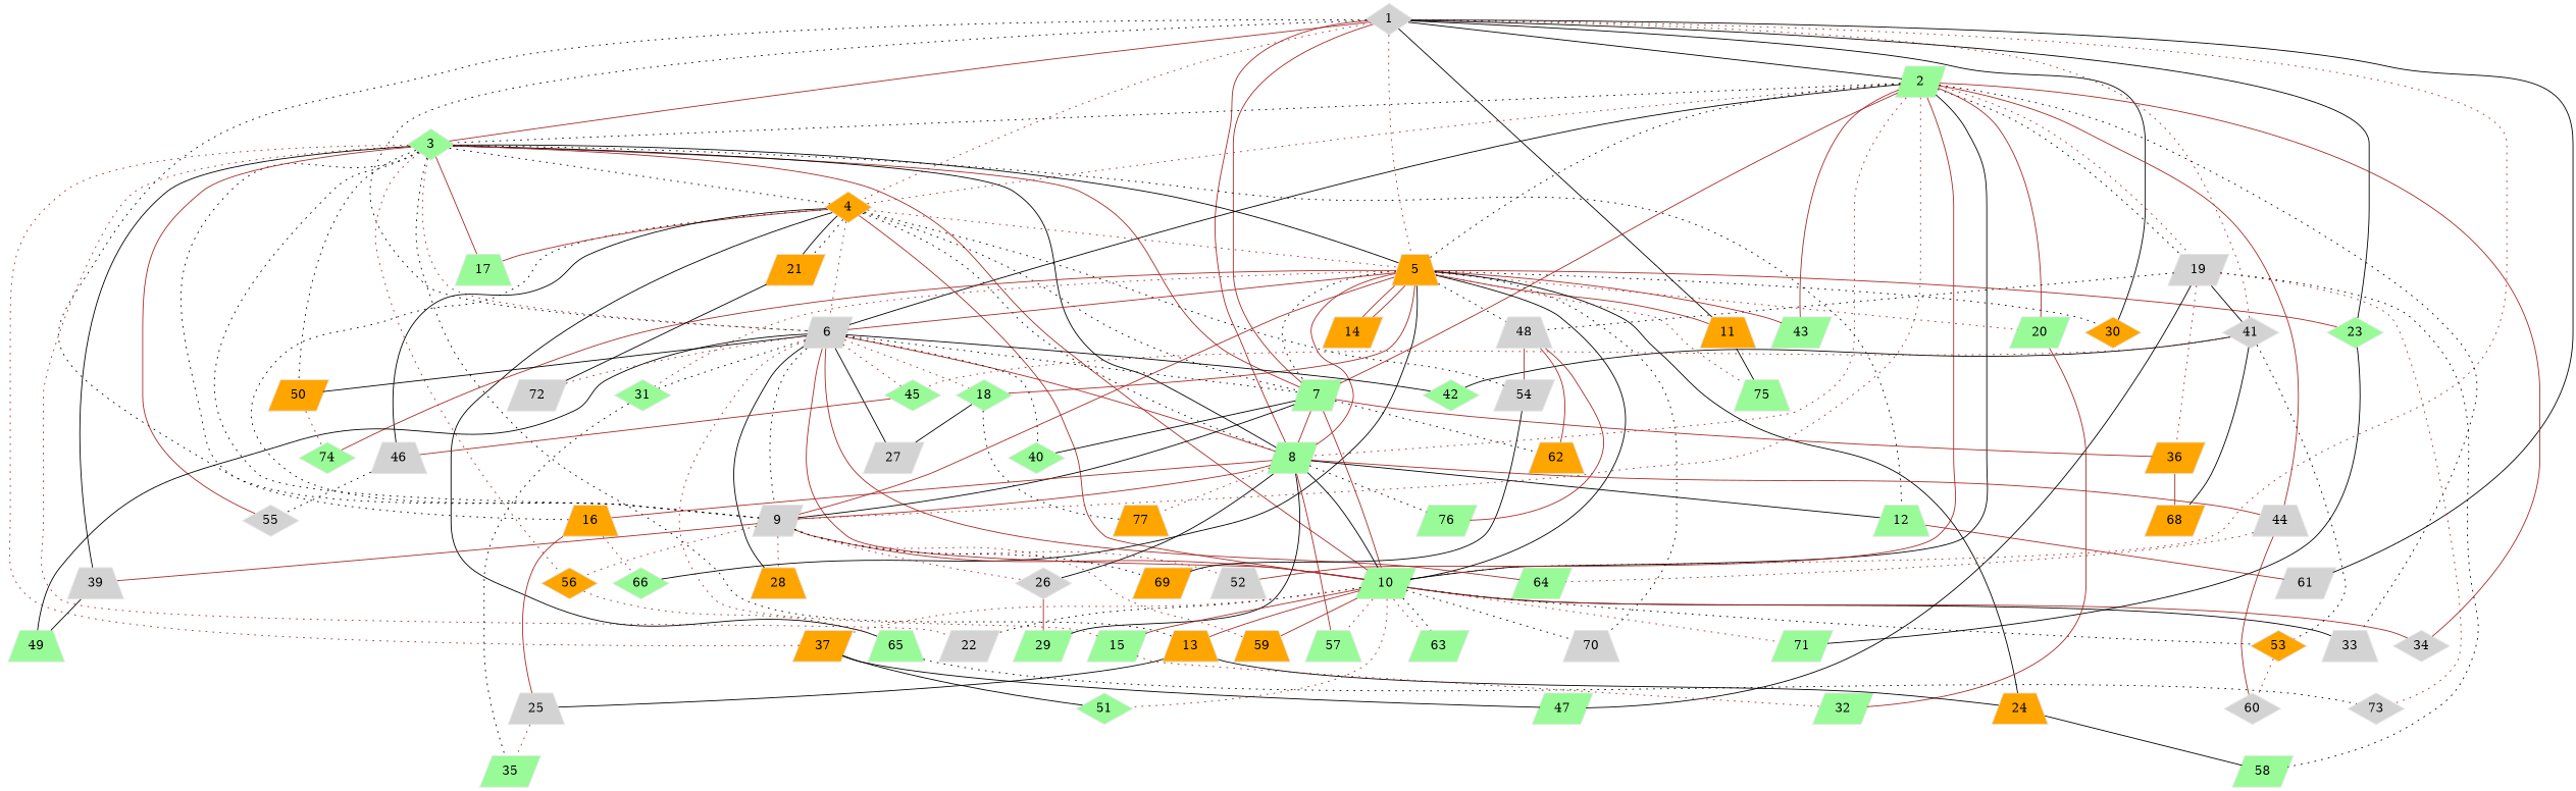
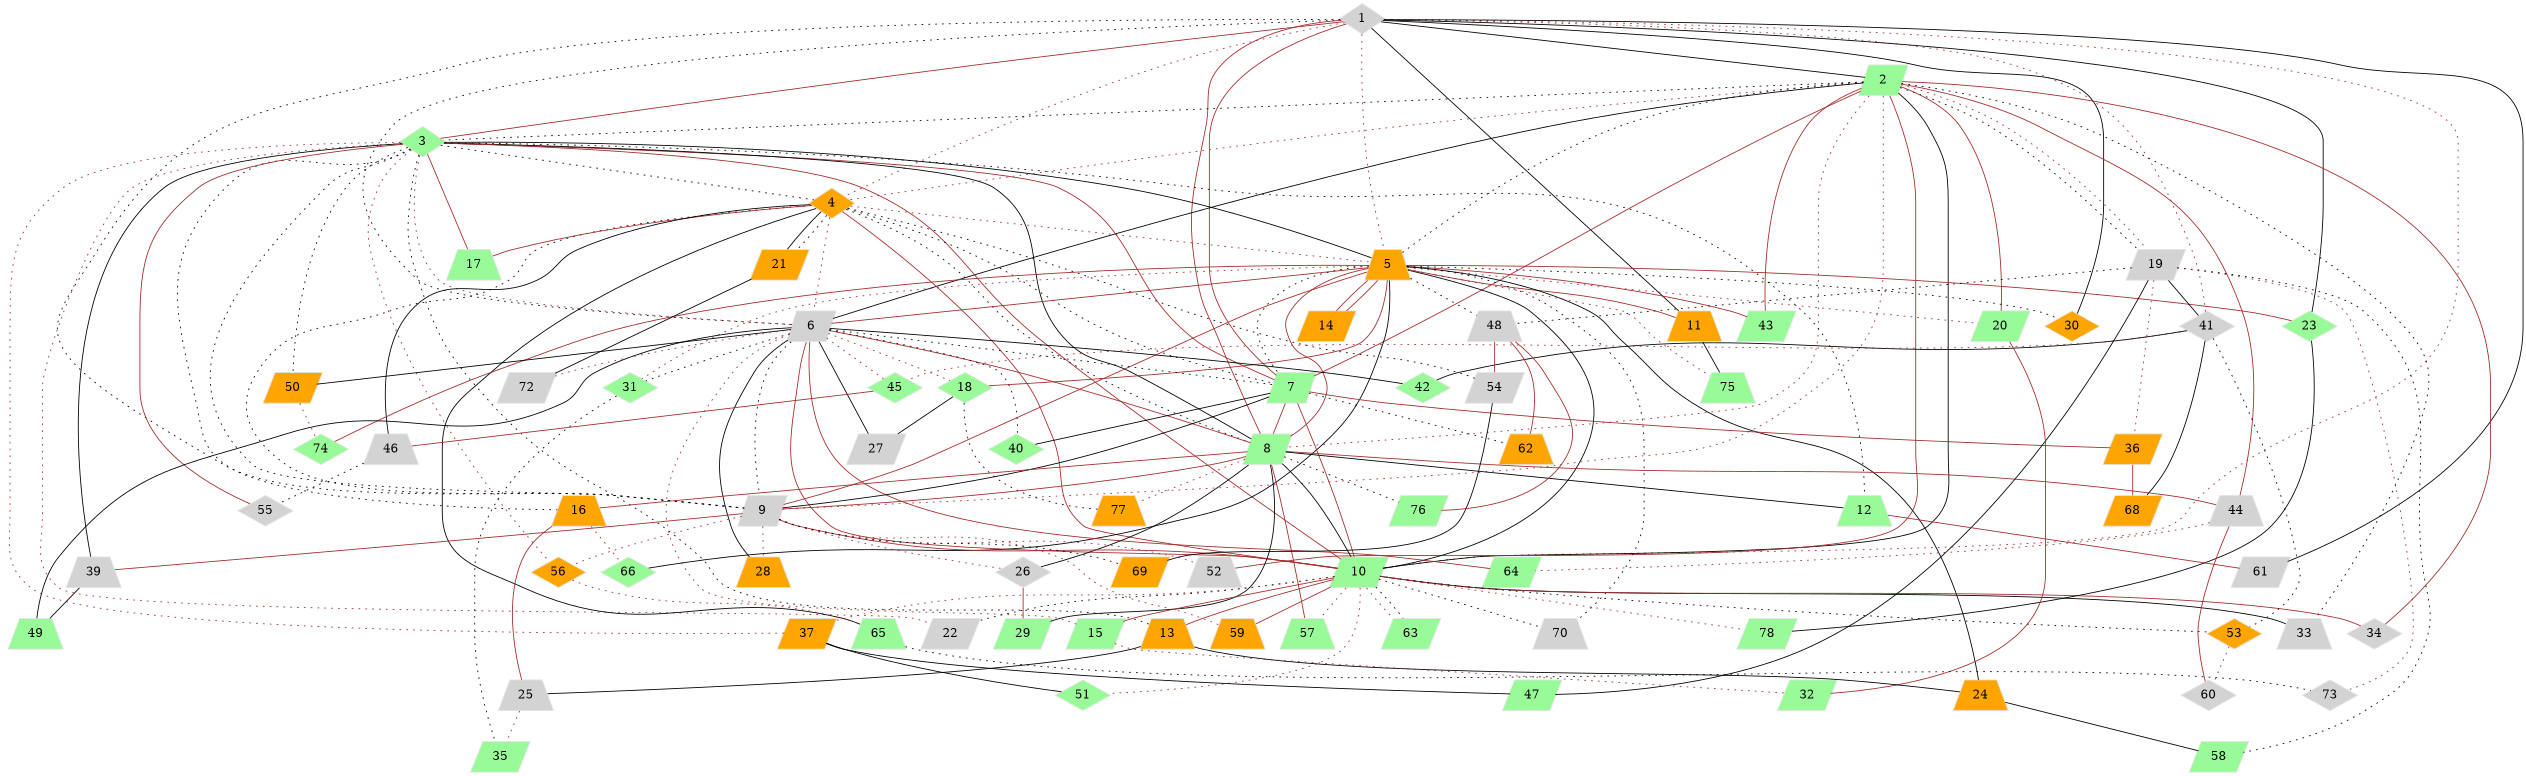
  graph {
    node [color=gray90 fillcolor=palegreen shape=parallelogram style=filled]
    edge [color=brown style=solid]
    1 [fillcolor=lightgrey shape=diamond]
    2
    3 [shape=diamond]
    4 [fillcolor=orange shape=diamond]
    5 [fillcolor=orange shape=trapezium]
    6 [fillcolor=lightgrey]
    7
    8
    9 [fillcolor=lightgrey]
    10
    11 [fillcolor=orange shape=trapezium]
    23 [shape=diamond]
    30 [fillcolor=orange shape=diamond]
    41 [fillcolor=lightgrey shape=diamond]
    61 [fillcolor=lightgrey]
    19 [fillcolor=lightgrey]
    20
    33 [fillcolor=lightgrey shape=trapezium]
    34 [fillcolor=lightgrey shape=diamond]
    43
    44 [fillcolor=lightgrey shape=trapezium]
    52 [fillcolor=lightgrey shape=trapezium]
    12 [shape=trapezium]
    13 [fillcolor=orange shape=trapezium]
    16 [fillcolor=orange shape=trapezium]
    17 [shape=trapezium]
    22 [fillcolor=lightgrey]
    37 [fillcolor=orange]
    39 [fillcolor=lightgrey shape=trapezium]
    50 [fillcolor=orange]
    55 [fillcolor=lightgrey shape=diamond]
    56 [fillcolor=orange shape=diamond]
    21 [fillcolor=orange]
    46 [fillcolor=lightgrey shape=trapezium]
    54 [fillcolor=lightgrey]
    65 [shape=trapezium]
    14 [fillcolor=orange]
    18 [shape=diamond]
    24 [fillcolor=orange shape=trapezium]
    31 [shape=diamond]
    48 [fillcolor=lightgrey shape=trapezium]
    66 [shape=diamond]
    70 [fillcolor=lightgrey shape=trapezium]
    74 [shape=diamond]
    75 [shape=trapezium]
    15
    27 [fillcolor=lightgrey]
    28 [fillcolor=orange shape=trapezium]
    40 [shape=diamond]
    42 [shape=diamond]
    45 [shape=diamond]
    49 [shape=trapezium]
    64
    72 [fillcolor=lightgrey]
    36 [fillcolor=orange]
    62 [fillcolor=orange shape=trapezium]
    26 [fillcolor=lightgrey shape=diamond]
    29
    57 [shape=trapezium]
    n60 [fillcolor=orange label=77 shape=trapezium]
    76
    59 [fillcolor=orange shape=trapezium]
    69 [fillcolor=orange]
    51 [shape=diamond]
    53 [fillcolor=orange shape=diamond]
    63
-   71
+   71 [label=78]
    68 [fillcolor=orange]
    47
    58
    73 [fillcolor=lightgrey shape=diamond]
    32
    60 [fillcolor=lightgrey shape=diamond]
    25 [fillcolor=lightgrey shape=trapezium]
    35
    1 -- 2 [color=black]
    1 -- 3
    1 -- 4 [style=dotted]
    1 -- 5 [style=dotted]
    1 -- 6 [color=black style=dotted]
    1 -- 7
    1 -- 8
    1 -- 9 [color=black style=dotted]
    1 -- 10 [style=dotted]
    1 -- 11 [color=black]
    1 -- 23 [color=black]
    1 -- 30 [color=black]
    1 -- 41 [style=dotted]
    1 -- 61 [color=black]
    2 -- 3 [color=black style=dotted]
    2 -- 4 [style=dotted]
    2 -- 5 [color=black style=dotted]
    2 -- 6 [color=black]
    2 -- 7
    2 -- 8 [style=dotted]
    2 -- 9 [style=dotted]
    2 -- 10 [color=black]
    2 -- 19 [color=black style=dotted]
    2 -- 19 [style=dotted]
    2 -- 20
    2 -- 33 [color=black style=dotted]
    2 -- 34
    2 -- 43
    2 -- 44
    2 -- 52
    3 -- 4 [color=black style=dotted]
    3 -- 5 [color=black]
    3 -- 6 [style=dotted]
    3 -- 7
    3 -- 8 [color=black]
    3 -- 9 [color=black style=dotted]
    3 -- 10
    3 -- 12 [color=black style=dotted]
    3 -- 13 [color=black style=dotted]
    3 -- 16 [color=black style=dotted]
    3 -- 17
    3 -- 22 [style=dotted]
    3 -- 37 [style=dotted]
    3 -- 39 [color=black]
    3 -- 50 [color=black style=dotted]
    3 -- 55
    3 -- 56 [style=dotted]
    4 -- 5 [style=dotted]
    4 -- 6 [style=dotted]
    4 -- 7 [color=black style=dotted]
    4 -- 8 [color=black style=dotted]
    4 -- 9 [color=black style=dotted]
    4 -- 10
    4 -- 17
    4 -- 21 [color=black]
    4 -- 21 [color=black style=dotted]
    4 -- 46 [color=black]
    4 -- 54 [color=black style=dotted]
    4 -- 65 [color=black]
    5 -- 6
    5 -- 7 [color=black style=dotted]
    5 -- 8
    5 -- 9
    5 -- 10 [color=black]
    5 -- 11
    5 -- 23
    5 -- 30 [color=black style=dotted]
    5 -- 20 [style=dotted]
    5 -- 43
    5 -- 14
    5 -- 14
    5 -- 18
    5 -- 24 [color=black]
    5 -- 31 [style=dotted]
    5 -- 48 [color=black style=dotted]
    5 -- 66 [color=black]
    5 -- 70 [color=black style=dotted]
    5 -- 74
    5 -- 75 [style=dotted]
    6 -- 7 [color=black style=dotted]
    6 -- 8
    6 -- 9 [color=black style=dotted]
    6 -- 10
    6 -- 50 [color=black]
    6 -- 18 [style=dotted]
    6 -- 31 [color=black style=dotted]
    6 -- 15 [style=dotted]
    6 -- 27 [color=black]
    6 -- 28 [color=black]
    6 -- 40 [color=black style=dotted]
    6 -- 42 [color=black]
    6 -- 45 [style=dotted]
    6 -- 49 [color=black]
    6 -- 64
    6 -- 72 [style=dotted]
    7 -- 8
    7 -- 9 [color=black]
    7 -- 10
    7 -- 40 [color=black]
    7 -- 36
    7 -- 62 [color=black style=dotted]
    8 -- 9
    8 -- 10 [color=black]
    8 -- 44
    8 -- 12 [color=black]
    8 -- 16
    8 -- 26 [color=black]
    8 -- 29 [color=black]
    8 -- 57
    8 -- n60 [style=dotted]
    8 -- 76 [color=black style=dotted]
    9 -- 10
    9 -- 52 [style=dotted]
    9 -- 39
    9 -- 56 [style=dotted]
    9 -- 28 [style=dotted]
    9 -- 26 [style=dotted]
    9 -- 59 [style=dotted]
    9 -- 69 [color=black style=dotted]
    10 -- 33 [color=black]
    10 -- 34
    10 -- 13
    10 -- 22 [color=black style=dotted]
    10 -- 37 [style=dotted]
    10 -- 70 [color=black style=dotted]
    10 -- 15
    10 -- 57 [style=dotted]
    10 -- 59
    10 -- 51 [style=dotted]
    10 -- 53 [color=black style=dotted]
    10 -- 63 [style=dotted]
    10 -- 63 [color=black style=dotted]
    10 -- 71 [style=dotted]
    11 -- 75 [color=black]
    23 -- 71 [color=black]
    41 -- 42 [color=black]
    41 -- 45 [style=dotted]
    41 -- 53 [color=black style=dotted]
    41 -- 68 [color=black]
    19 -- 41 [color=black]
    19 -- 48 [color=black style=dotted]
    19 -- 36 [style=dotted]
    19 -- 47 [color=black]
    19 -- 58 [color=black style=dotted]
    19 -- 73 [style=dotted]
    20 -- 32
    44 -- 64 [style=dotted]
    44 -- 60
    12 -- 61
    13 -- 24 [color=black]
    13 -- 25 [color=black]
    16 -- 66 [style=dotted]
    16 -- 25
    37 -- 51 [color=black]
    37 -- 47 [color=black]
    39 -- 49 [color=black]
    50 -- 74 [style=dotted]
    56 -- 65 [style=dotted]
    21 -- 72 [color=black]
    46 -- 55 [color=black style=dotted]
    54 -- 69 [color=black]
    65 -- 73 [color=black style=dotted]
    18 -- 27 [color=black]
    18 -- n60 [color=black style=dotted]
    24 -- 58 [color=black]
    31 -- 35 [color=black style=dotted]
    48 -- 54
    48 -- 62
    48 -- 76
    15 -- 32 [style=dotted]
    45 -- 46
    36 -- 68
    26 -- 29
    53 -- 60 [style=dotted]
    25 -- 35 [style=dotted]
  }
